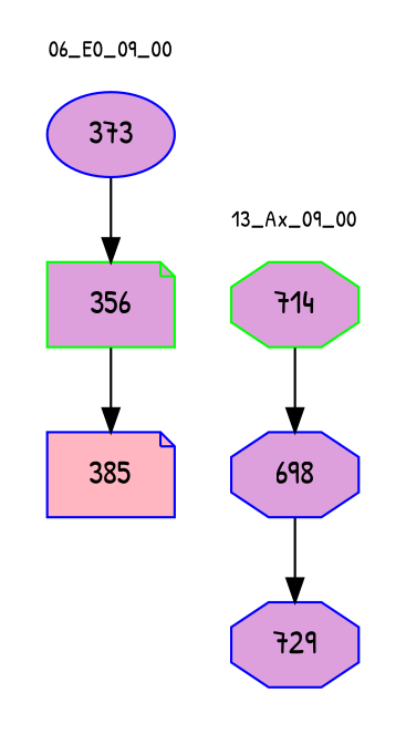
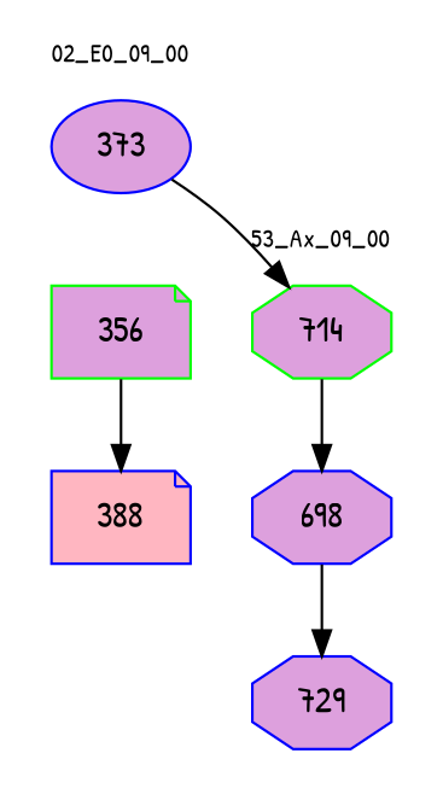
  digraph {
    fontname="Patrick Hand"
    node [color=blue fillcolor=plum fontname="Patrick Hand" shape=octagon style=filled]
    edge [color=black fontname="Patrick Hand"]
    n1 [color=green label=714]
    n2 [label=698]
    n3 [label=729]
    n4 [label=373 shape=ellipse]
    n5 [color=green label=356 shape=note]
-   n6 [fillcolor=lightpink label=385 shape=note]
+   n6 [fillcolor=lightpink label=388 shape=note]
    subgraph cluster_1 {
      color=white
      fontsize=10
-     label="13_Ax_09_00"
+     label="53_Ax_09_00"
      n1
      n2
      n3
    }
    subgraph cluster_2 {
      color=white
      fontsize=10
-     label="06_E0_09_00"
+     label="02_E0_09_00"
      n4
      n5
      n6
    }
    n1 -> n2
    n2 -> n3
-   n4 -> n5
+   n4 -> n1
    n5 -> n6
  }
